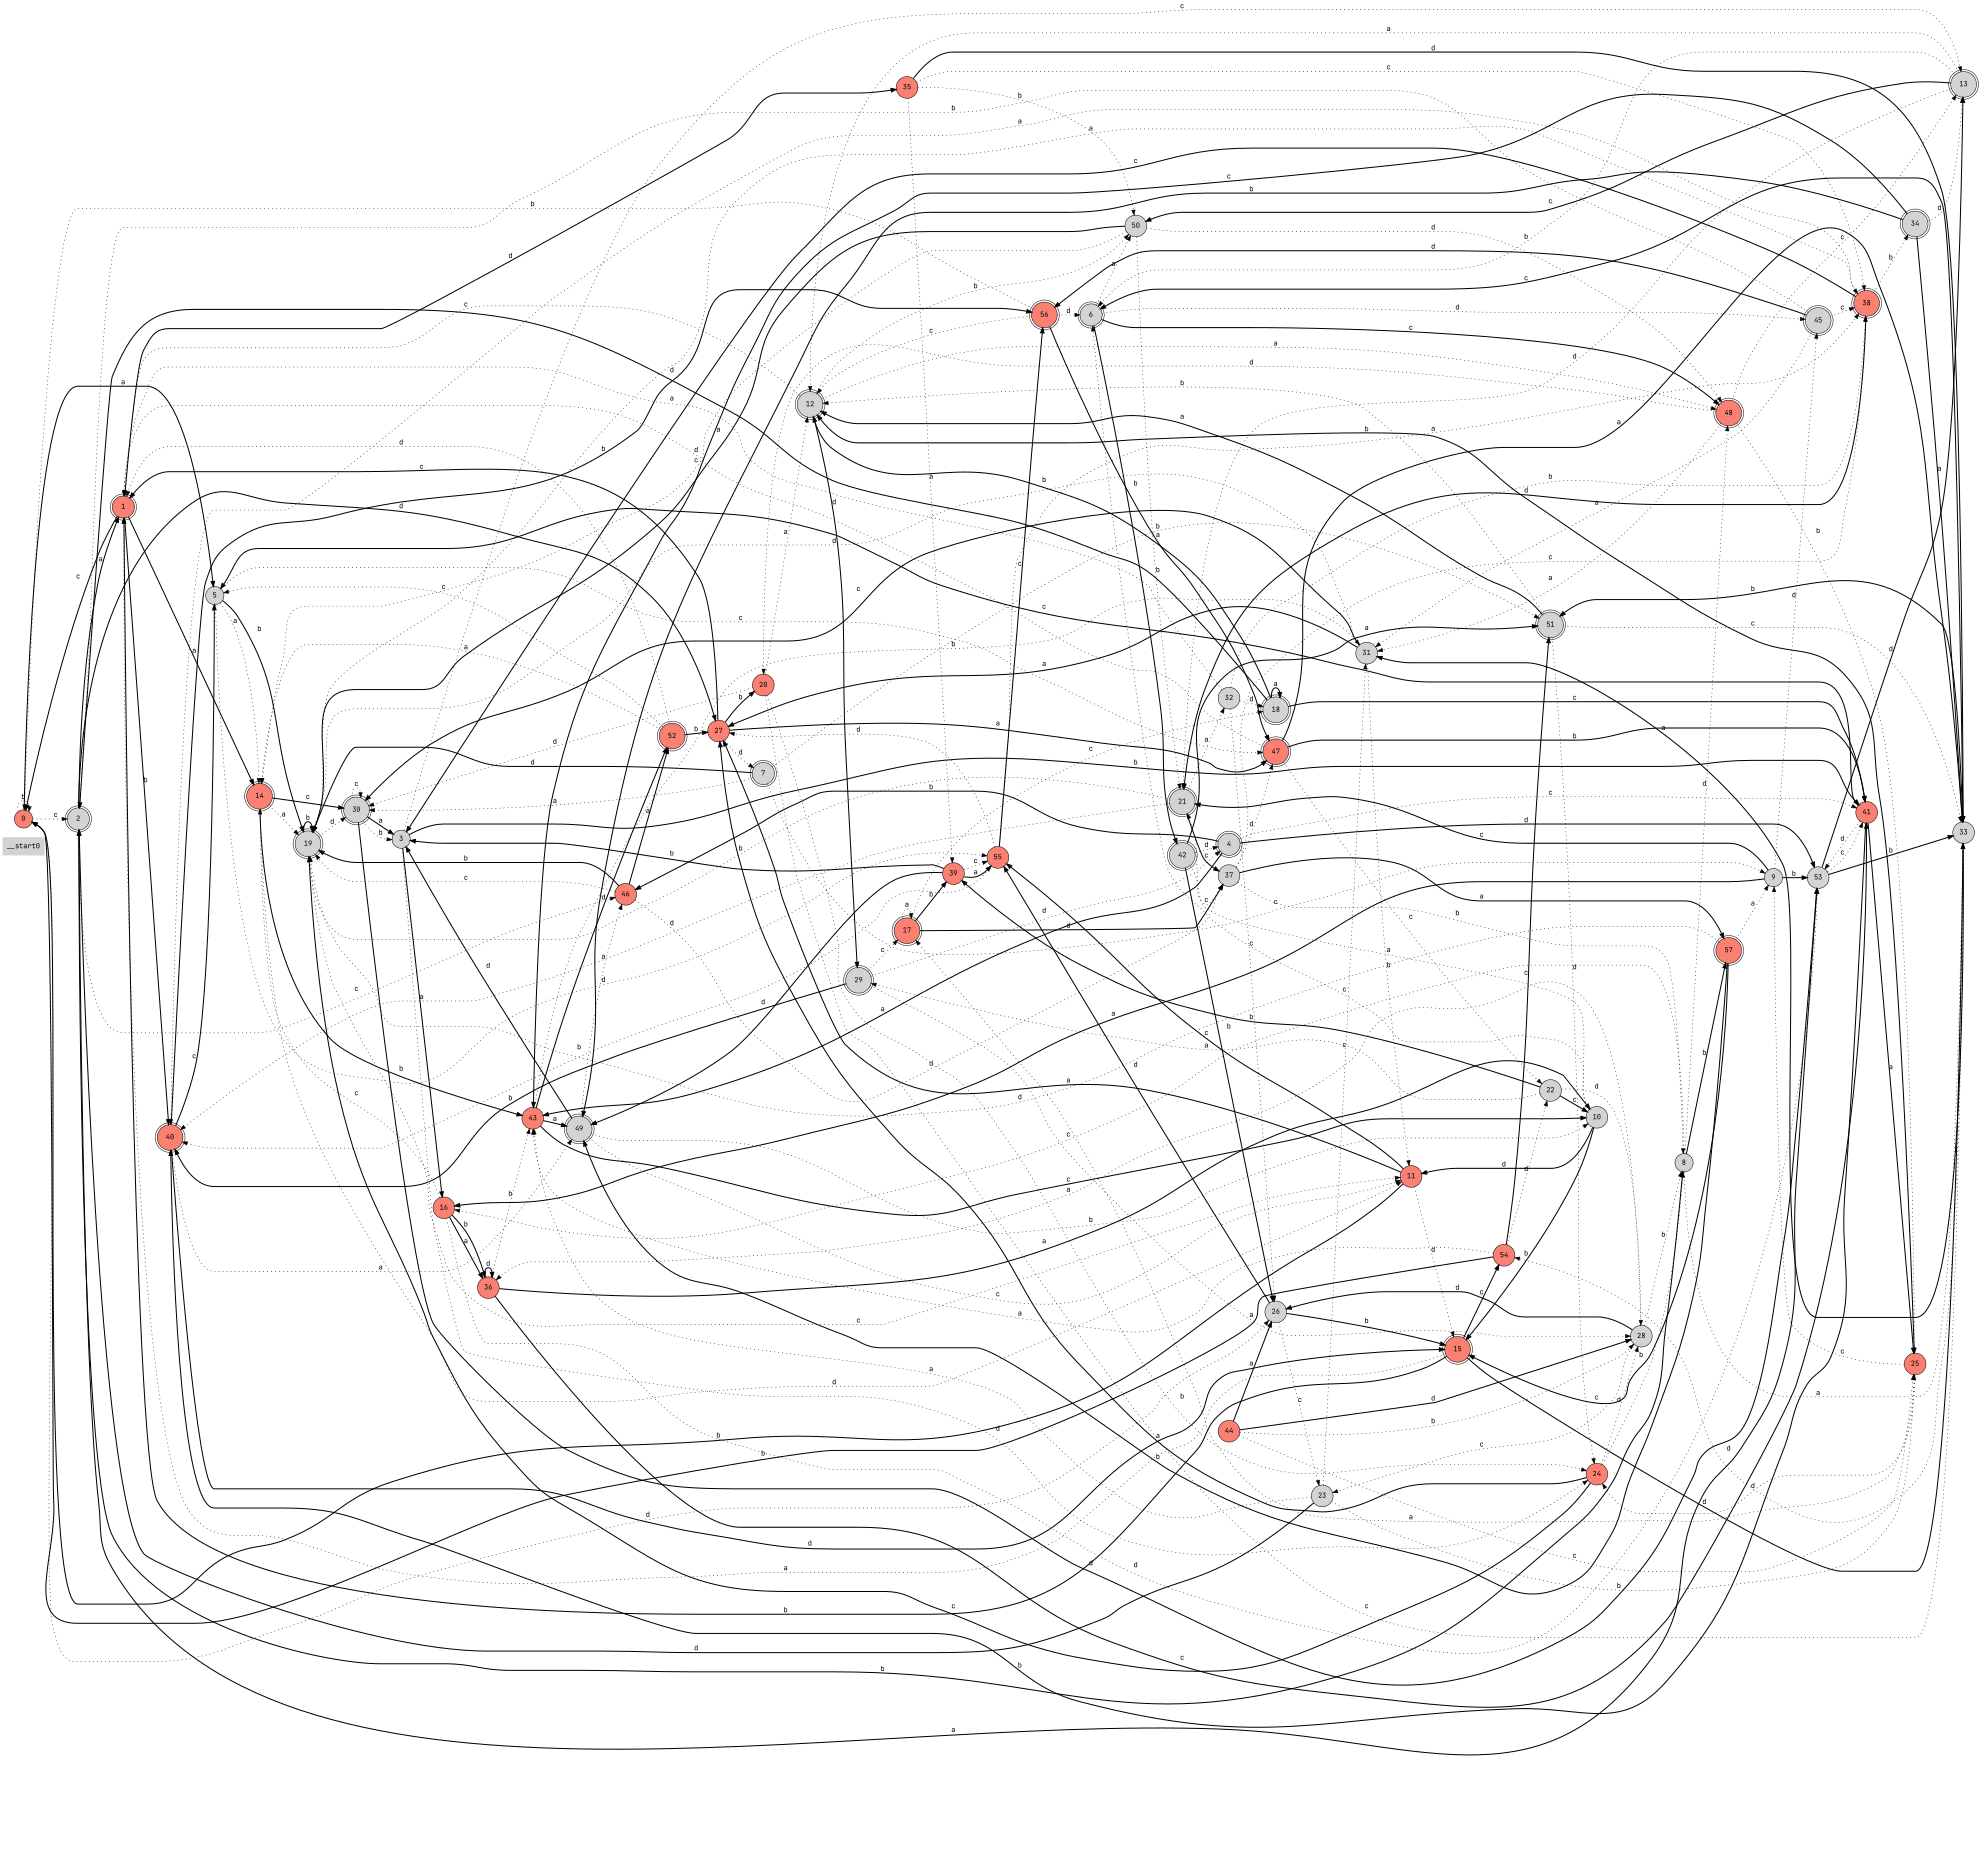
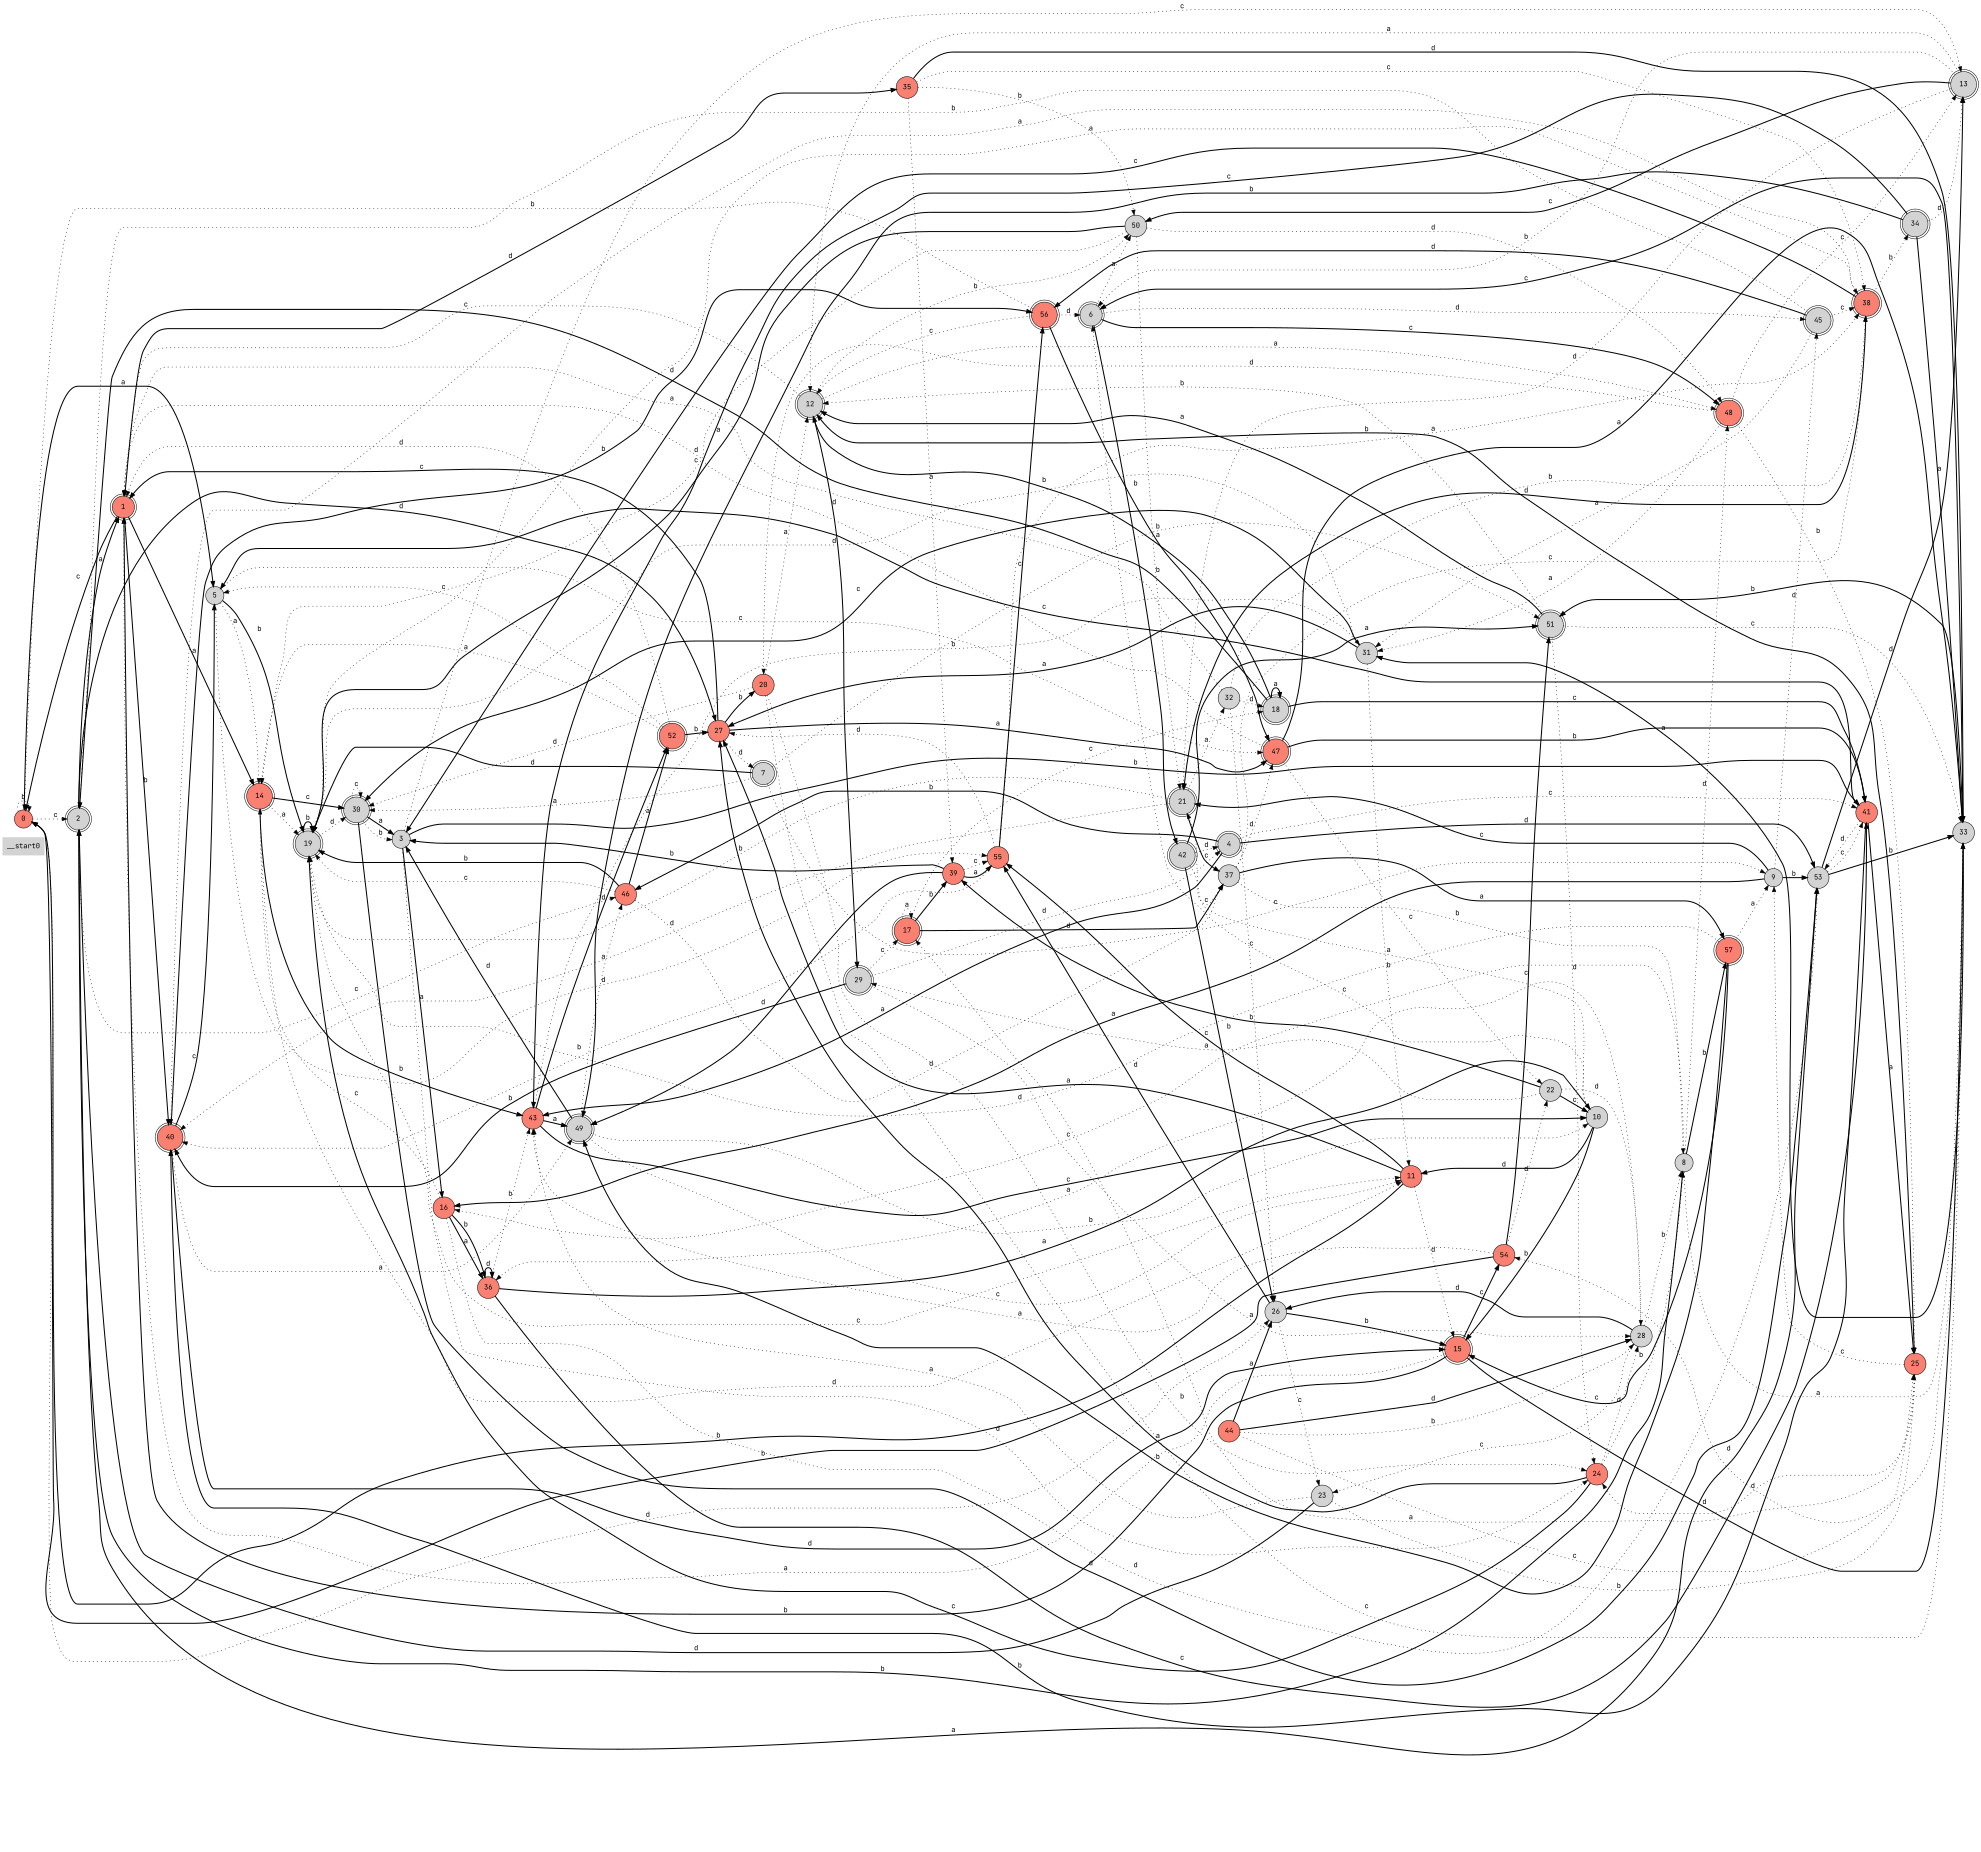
  digraph {
    fontname="JetBrains Mono"
    rankdir=LR
    node [fillcolor=lightgrey fontname="JetBrains Mono" shape=circle style=filled color=black]
    edge [fontname="JetBrains Mono" style=dotted]
    __start0 [shape=none color=""]
    n2 [fillcolor=salmon label=0]
    n3 [label=2 shape=doublecircle style="rounded,filled"]
    n4 [label=5]
    n5 [label=26]
    n6 [fillcolor=salmon label=1 shape=doublecircle style="rounded,filled"]
    n7 [label=8]
    n8 [fillcolor=salmon label=27]
    n9 [fillcolor=salmon label=46]
    n10 [fillcolor=salmon label=14 shape=doublecircle style="rounded,filled"]
    n11 [label=19 shape=doublecircle style="rounded,filled"]
    n12 [fillcolor=salmon label=47 shape=doublecircle style="rounded,filled"]
    n13 [fillcolor=salmon label=55]
    n14 [fillcolor=salmon label=15 shape=doublecircle style="rounded,filled"]
    n15 [label=23]
    n16 [fillcolor=salmon label=35]
    n17 [fillcolor=salmon label=40 shape=doublecircle style="rounded,filled"]
    n18 [fillcolor=salmon label=43]
    n19 [label=30 shape=doublecircle style="rounded,filled"]
    n20 [fillcolor=salmon label=11]
    n21 [label=50]
    n22 [label=33]
    n23 [fillcolor=salmon label=39]
    n24 [fillcolor=salmon label=38 shape=doublecircle style="rounded,filled"]
    n25 [label=49 shape=doublecircle style="rounded,filled"]
    n26 [fillcolor=salmon label=56 shape=doublecircle style="rounded,filled"]
    n27 [fillcolor=salmon label=16]
    n28 [fillcolor=salmon label=48 shape=doublecircle style="rounded,filled"]
    n29 [fillcolor=salmon label=57 shape=doublecircle style="rounded,filled"]
    n30 [label=7 shape=doublecircle style="rounded,filled"]
    n31 [fillcolor=salmon label=20]
    n32 [label=37]
    n33 [fillcolor=salmon label=52 shape=doublecircle style="rounded,filled"]
    n34 [label=3]
    n35 [label=13 shape=doublecircle style="rounded,filled"]
    n36 [fillcolor=salmon label=24]
    n37 [fillcolor=salmon label=41]
    n38 [label=6 shape=doublecircle style="rounded,filled"]
    n39 [label=21 shape=doublecircle style="rounded,filled"]
    n40 [label=12 shape=doublecircle style="rounded,filled"]
    n41 [label=53]
    n42 [fillcolor=salmon label=36]
    n43 [label=28]
    n44 [fillcolor=salmon label=25]
    n45 [label=4 shape=doublecircle style="rounded,filled"]
    n46 [label=10]
    n47 [label=31]
    n48 [label=22]
    n49 [label=42 shape=doublecircle style="rounded,filled"]
    n50 [label=45 shape=doublecircle style="rounded,filled"]
    n51 [label=51 shape=doublecircle style="rounded,filled"]
    n52 [label=9]
    n53 [fillcolor=salmon label=54]
    n54 [label=32]
    n55 [label=29 shape=doublecircle style="rounded,filled"]
    n56 [fillcolor=salmon label=17 shape=doublecircle style="rounded,filled"]
    n57 [label=18 shape=doublecircle style="rounded,filled"]
    n58 [label=34 shape=doublecircle style="rounded,filled"]
    n59 [fillcolor=salmon label=44]
    n2 -> n2 [label=b]
    n2 -> n3 [label=c]
    n2 -> n4 [label=a style=bold]
    n2 -> n5 [label=d]
    n3 -> n6 [label=a style=bold]
    n3 -> n7 [label=b style=bold]
    n3 -> n8 [label=d style=bold]
    n3 -> n9 [label=c]
    n4 -> n10 [label=a]
    n4 -> n11 [label=b style=bold]
    n4 -> n12 [label=c]
    n4 -> n13 [label=d]
    n5 -> n13 [label=d style=bold]
    n5 -> n14 [label=b style=bold]
    n5 -> n15 [label=c]
    n6 -> n2 [label=c style=bold]
    n6 -> n10 [label=a style=bold]
    n6 -> n16 [label=d style=bold]
    n6 -> n17 [label=b style=bold]
    n7 -> n22 [label=a]
    n7 -> n27 [label=c]
    n7 -> n28 [label=d]
    n7 -> n29 [label=b style=bold]
    n8 -> n6 [label=c style=bold]
    n8 -> n12 [label=a style=bold]
    n8 -> n30 [label=d]
    n8 -> n31 [label=b style=bold]
    n9 -> n11 [label=b style=bold]
    n9 -> n11 [label=c]
    n9 -> n32 [label=d]
    n9 -> n33 [label=a style=bold]
    n10 -> n11 [label=a]
    n10 -> n18 [label=b style=bold]
    n10 -> n19 [label=c style=bold]
    n10 -> n20 [label=d]
    n11 -> n11 [label=b style=bold]
    n11 -> n19 [label=d]
    n11 -> n20 [label=c]
    n11 -> n24 [label=a]
    n12 -> n6 [label=d]
    n12 -> n22 [label=a style=bold]
    n12 -> n37 [label=b style=bold]
    n12 -> n48 [label=c]
    n13 -> n8 [label=d]
    n13 -> n17 [label=b]
    n13 -> n24 [label=a]
    n13 -> n26 [label=c style=bold]
    n14 -> n6 [label=a]
    n14 -> n6 [label=b style=bold]
    n14 -> n22 [label=d style=bold]
    n14 -> n53 [label=c style=bold]
    n15 -> n3 [label=d style=bold]
    n15 -> n18 [label=a]
    n15 -> n44 [label=b]
-   n15 -> n47 [label=c]
    n16 -> n21 [label=b]
    n16 -> n22 [label=d style=bold]
    n16 -> n23 [label=a]
    n16 -> n24 [label=c]
    n17 -> n4 [label=c style=bold]
    n17 -> n14 [label=d style=bold]
    n17 -> n25 [label=a]
    n17 -> n26 [label=b style=bold]
    n18 -> n25 [label=a style=bold]
    n18 -> n33 [label=d style=bold]
    n18 -> n46 [label=c style=bold]
    n18 -> n47 [label=b]
    n19 -> n19 [label=c]
    n19 -> n34 [label=a style=bold]
    n19 -> n34 [label=b]
    n19 -> n41 [label=d style=bold]
    n20 -> n2 [label=b style=bold]
    n20 -> n8 [label=a style=bold]
    n20 -> n13 [label=c style=bold]
    n20 -> n14 [label=d]
    n21 -> n10 [label=c]
    n21 -> n11 [label=a style=bold]
    n21 -> n28 [label=d]
    n21 -> n39 [label=b]
    n22 -> n38 [label=c style=bold]
    n22 -> n47 [label=a style=bold]
    n22 -> n51 [label=b style=bold]
    n22 -> n53 [label=d]
    n23 -> n13 [label=a style=bold]
    n23 -> n13 [label=c]
    n23 -> n25 [label=d style=bold]
    n23 -> n34 [label=b style=bold]
    n24 -> n17 [label=a]
    n24 -> n34 [label=c style=bold]
    n24 -> n39 [label=d style=bold]
    n24 -> n58 [label=b]
    n25 -> n9 [label=a]
    n25 -> n20 [label=c]
    n25 -> n34 [label=d style=bold]
    n25 -> n46 [label=b]
    n26 -> n2 [label=b]
    n26 -> n12 [label=a style=bold]
    n26 -> n38 [label=d]
    n26 -> n40 [label=c]
    n27 -> n10 [label=c]
    n27 -> n41 [label=d]
    n27 -> n42 [label=a style=bold]
    n27 -> n42 [label=b style=bold]
    n28 -> n31 [label=d]
    n28 -> n35 [label=c]
    n28 -> n44 [label=b]
    n28 -> n47 [label=a]
    n29 -> n11 [label=d]
    n29 -> n14 [label=c style=bold]
    n29 -> n25 [label=b style=bold]
    n29 -> n52 [label=a]
    n30 -> n11 [label=d style=bold]
    n30 -> n19 [label=a]
    n30 -> n51 [label=b]
    n30 -> n52 [label=c]
    n31 -> n19 [label=d]
    n31 -> n22 [label=c]
    n31 -> n36 [label=b]
    n31 -> n40 [label=a]
    n32 -> n7 [label=b]
    n32 -> n12 [label=d]
    n32 -> n24 [label=c]
    n32 -> n29 [label=a style=bold]
    n33 -> n4 [label=c]
    n33 -> n6 [label=d]
    n33 -> n8 [label=b style=bold]
    n33 -> n10 [label=a]
    n34 -> n27 [label=a style=bold]
    n34 -> n35 [label=c]
    n34 -> n36 [label=d]
    n34 -> n37 [label=b style=bold]
    n35 -> n21 [label=c style=bold]
    n35 -> n38 [label=b]
    n35 -> n39 [label=d]
    n35 -> n40 [label=a]
    n36 -> n7 [label=b]
    n36 -> n8 [label=a style=bold]
    n36 -> n11 [label=c style=bold]
    n36 -> n43 [label=d]
    n37 -> n4 [label=c style=bold]
    n37 -> n17 [label=b style=bold]
    n37 -> n41 [label=d]
    n37 -> n44 [label=a style=bold]
    n38 -> n21 [label=a]
    n38 -> n28 [label=c style=bold]
    n38 -> n49 [label=b style=bold]
    n38 -> n50 [label=d]
    n39 -> n11 [label=b]
    n39 -> n17 [label=d]
    n39 -> n32 [label=c style=bold]
    n39 -> n54 [label=a]
    n40 -> n6 [label=c]
    n40 -> n21 [label=b]
    n40 -> n28 [label=a]
    n40 -> n55 [label=d style=bold]
    n41 -> n3 [label=a style=bold]
    n41 -> n22 [label=b style=bold]
    n41 -> n35 [label=d style=bold]
    n41 -> n37 [label=c]
    n42 -> n18 [label=b]
    n42 -> n37 [label=c style=bold]
    n42 -> n42 [label=d style=bold]
    n42 -> n46 [label=a style=bold]
    n43 -> n5 [label=d style=bold]
    n43 -> n7 [label=b]
    n43 -> n15 [label=c]
    n43 -> n42 [label=a]
    n44 -> n36 [label=d]
    n44 -> n40 [label=b style=bold]
    n44 -> n52 [label=c]
    n44 -> n56 [label=a]
    n45 -> n9 [label=b style=bold]
    n45 -> n18 [label=a style=bold]
    n45 -> n37 [label=c]
    n45 -> n41 [label=d style=bold]
    n46 -> n14 [label=b style=bold]
    n46 -> n20 [label=d style=bold]
    n46 -> n38 [label=c]
    n46 -> n39 [label=a]
    n47 -> n8 [label=a style=bold]
    n47 -> n11 [label=d]
    n47 -> n19 [label=c style=bold]
    n47 -> n20 [label=b]
    n48 -> n23 [label=b style=bold]
    n48 -> n43 [label=d]
    n48 -> n46 [label=c style=bold]
    n48 -> n55 [label=a]
    n49 -> n5 [label=b style=bold]
    n49 -> n32 [label=c]
    n49 -> n45 [label=d]
    n49 -> n51 [label=a style=bold]
    n50 -> n3 [label=b]
    n50 -> n24 [label=c]
    n50 -> n26 [label=d style=bold]
    n50 -> n47 [label=a]
    n51 -> n22 [label=c]
    n51 -> n36 [label=d]
    n51 -> n40 [label=a style=bold]
    n51 -> n40 [label=b]
    n52 -> n27 [label=a style=bold]
    n52 -> n39 [label=c style=bold]
    n52 -> n41 [label=b style=bold]
    n52 -> n50 [label=d]
    n53 -> n2 [label=b style=bold]
    n53 -> n18 [label=a]
    n53 -> n48 [label=d]
    n53 -> n51 [label=c style=bold]
    n54 -> n5 [label=c]
    n54 -> n6 [label=a]
    n54 -> n24 [label=b]
    n54 -> n57 [label=d]
    n55 -> n17 [label=b style=bold]
    n55 -> n43 [label=a]
    n55 -> n45 [label=d]
    n55 -> n56 [label=c]
    n56 -> n23 [label=b style=bold]
    n56 -> n32 [label=d style=bold]
    n56 -> n56 [label=a]
    n56 -> n57 [label=c]
    n57 -> n3 [label=d style=bold]
    n57 -> n37 [label=c style=bold]
    n57 -> n40 [label=b style=bold]
    n57 -> n57 [label=a style=bold]
    n58 -> n18 [label=c style=bold]
    n58 -> n22 [label=a style=bold]
    n58 -> n25 [label=b style=bold]
    n58 -> n35 [label=d]
    n59 -> n5 [label=a style=bold]
    n59 -> n43 [label=b]
    n59 -> n43 [label=d style=bold]
    n59 -> n44 [label=c]
  }
